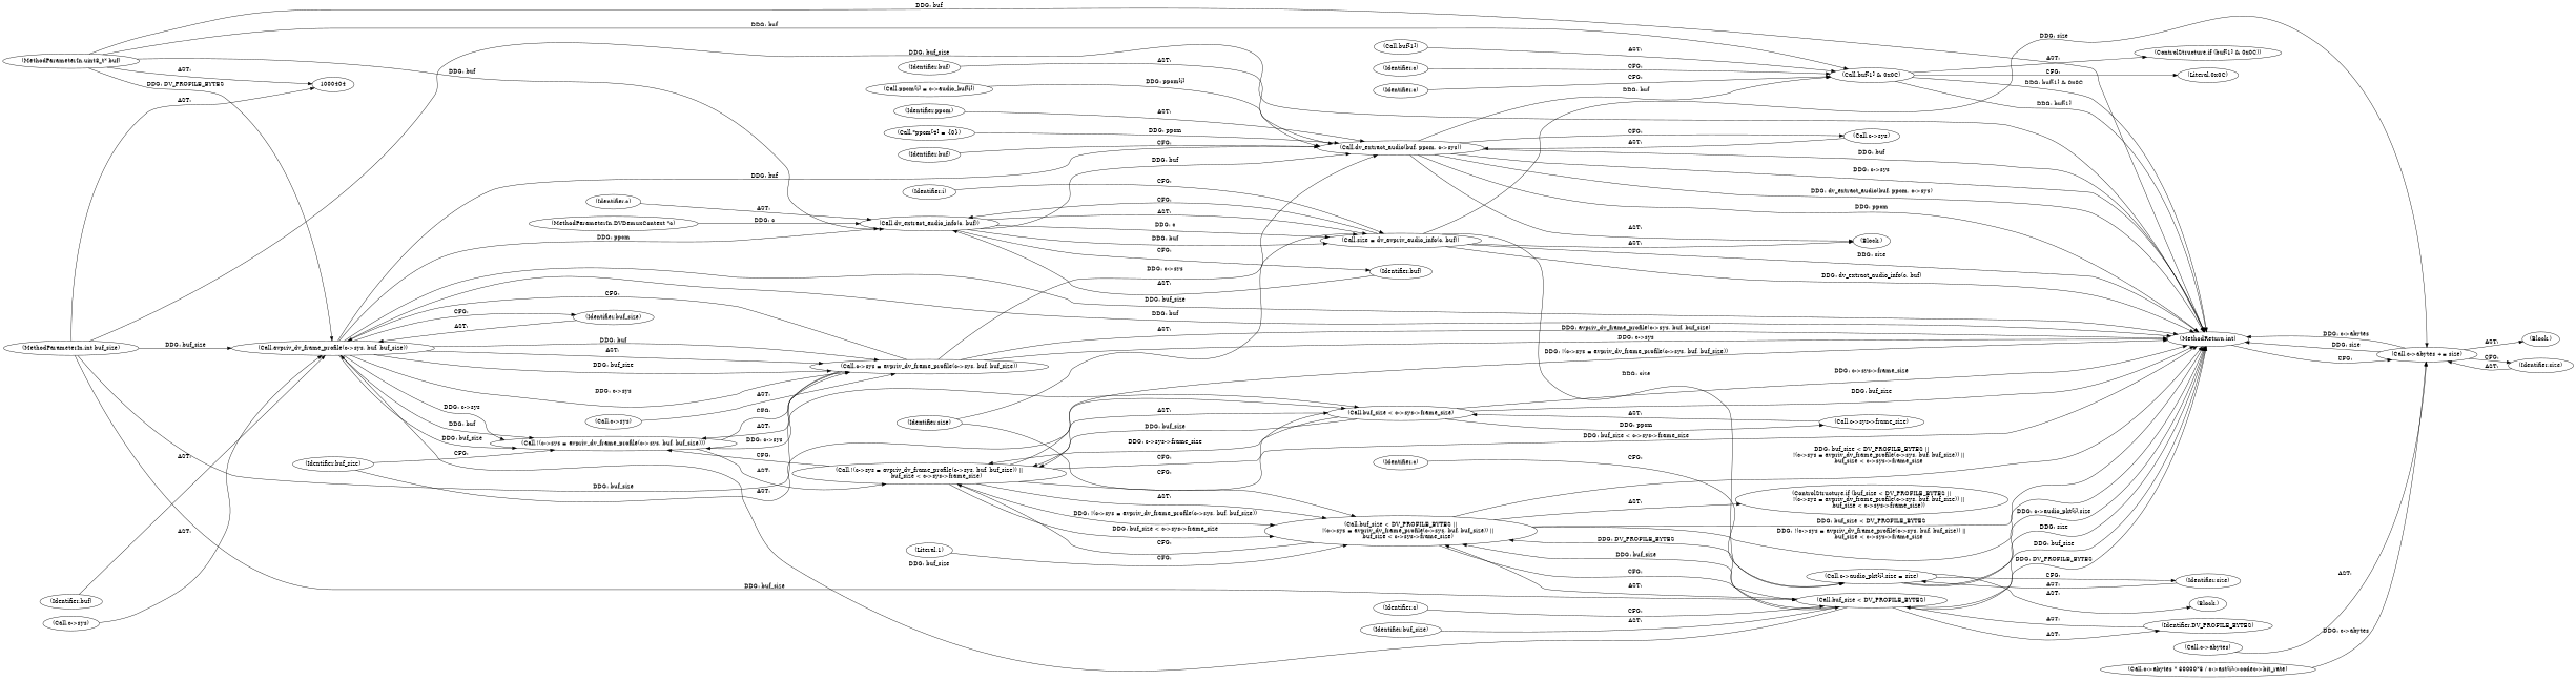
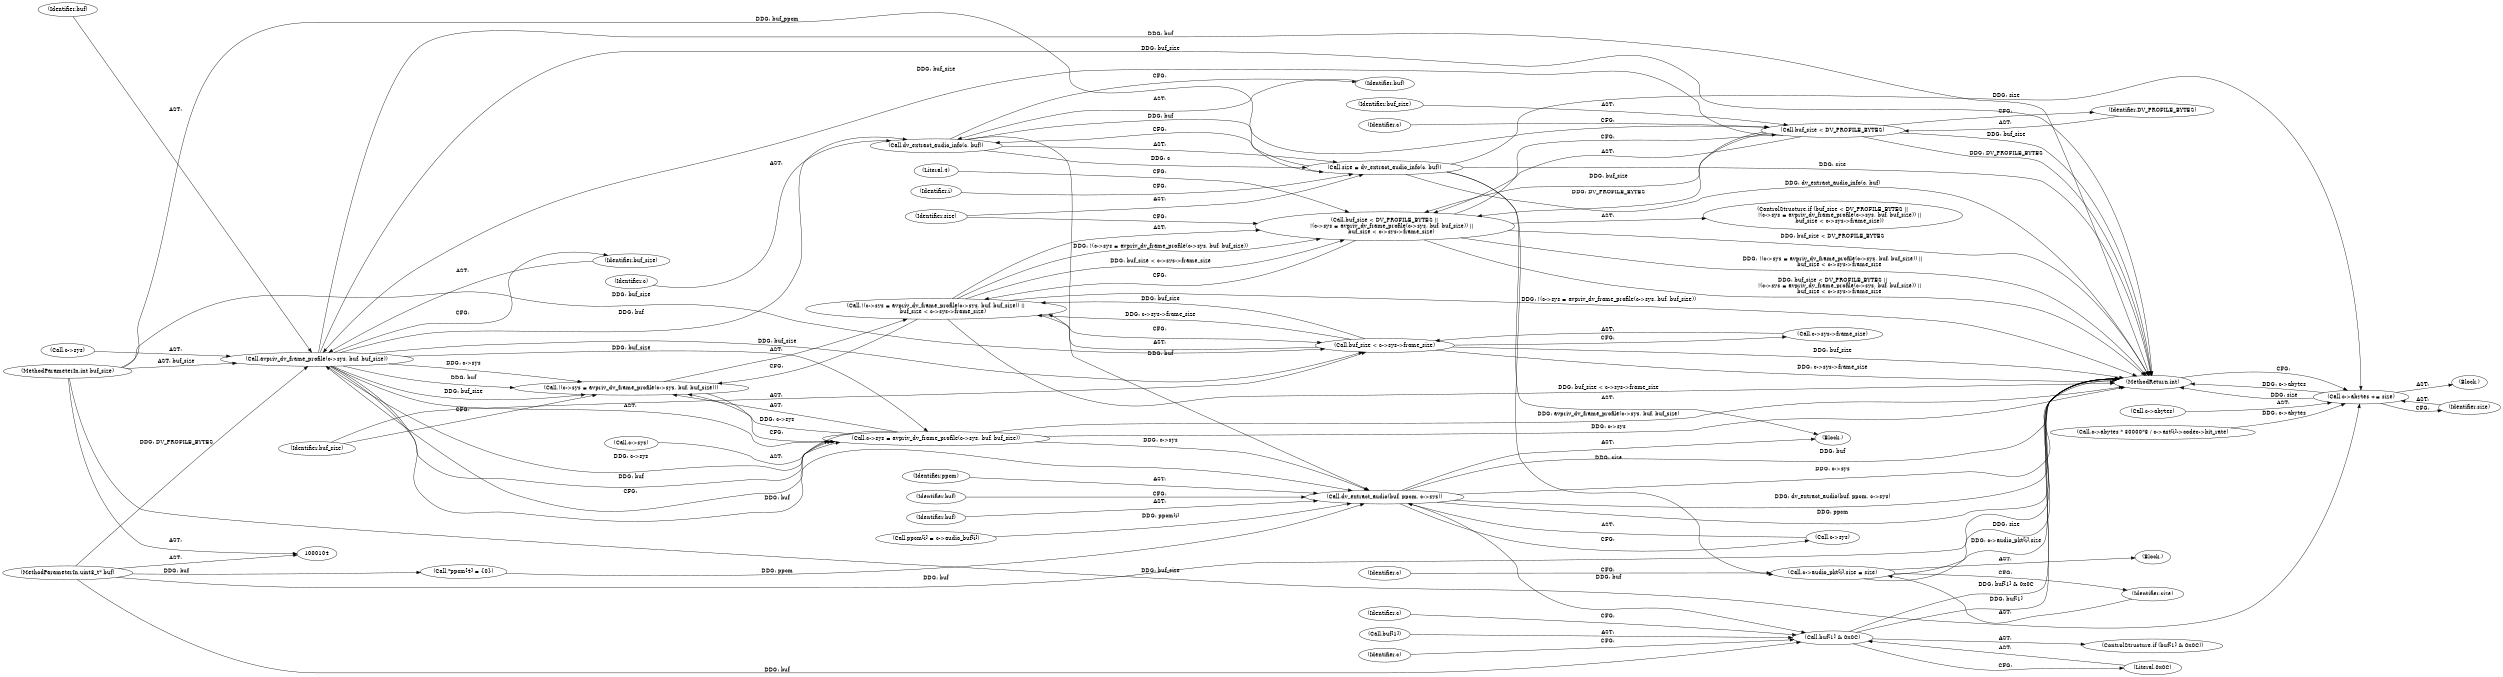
  digraph {
    rankdir=LR
    n1 [label="(Call,avpriv_dv_frame_profile(c->sys, buf, buf_size))"]
    n2 [label="(Call,!(c->sys = avpriv_dv_frame_profile(c->sys, buf, buf_size)))"]
    n3 [label="(Call,c->sys = avpriv_dv_frame_profile(c->sys, buf, buf_size))"]
    n4 [label="(Call,buf_size < c->sys->frame_size)"]
    n5 [label="(Call,dv_extract_audio_info(c, buf))"]
    n6 [label="(MethodReturn,int)"]
    n7 [label="(Identifier,buf_size)"]
    n8 [label="(Call,dv_extract_audio(buf, ppcm, c->sys))"]
    n9 [label="(Call,!(c->sys = avpriv_dv_frame_profile(c->sys, buf, buf_size)) ||\n        buf_size < c->sys->frame_size)"]
    n10 [label="(Call,c->sys->frame_size)"]
-   n11 [label="(Call,size = dv_avpriv_audio_info(c, buf))"]
+   n11 [label="(Call,size = dv_extract_audio_info(c, buf))"]
    n12 [label="(Identifier,buf)"]
    n13 [label="(Call,c->abytes += size)"]
    n14 [label="(MethodParameterIn,uint8_t* buf)"]
    n15 [label="(Call,buf[1] & 0x0C)"]
-   1000104 [label=1000404]
+   1000104
    n17 [label="(Call,c->sys)"]
    n18 [label="(Block,)"]
    n19 [label="(ControlStructure,if (buf[1] & 0x0C))"]
    n20 [label="(Literal,0x0C)"]
    n21 [label="(Call,buf_size < DV_PROFILE_BYTES)"]
    n22 [label="(Call,buf_size < DV_PROFILE_BYTES ||\n        !(c->sys = avpriv_dv_frame_profile(c->sys, buf, buf_size)) ||\n        buf_size < c->sys->frame_size)"]
    n23 [label="(Identifier,DV_PROFILE_BYTES)"]
    n24 [label="(ControlStructure,if (buf_size < DV_PROFILE_BYTES ||\n        !(c->sys = avpriv_dv_frame_profile(c->sys, buf, buf_size)) ||\n        buf_size < c->sys->frame_size))"]
    n25 [label="(MethodParameterIn,int buf_size)"]
    n26 [label="(Call,c->audio_pkt[i].size = size)"]
    n27 [label="(Identifier,size)"]
    n28 [label="(Block,)"]
    n29 [label="(Block,)"]
    n30 [label="(Identifier,size)"]
-   n31 [label="(Literal,1)"]
-   n32 [label="(MethodParameterIn,DVDemuxContext *c)"]
+   n31 [label="(Literal,4)"]
    n33 [label="(Call,c->sys)"]
    n34 [label="(Identifier,buf_size)"]
    n35 [label="(Identifier,c)"]
    n36 [label="(Call,c->abytes)"]
    n37 [label="(Call,c->abytes * 30000*8 / c->ast[i]->codec->bit_rate)"]
    n38 [label="(Identifier,i)"]
    n39 [label="(Call,*ppcm[4] = {0})"]
    n40 [label="(Identifier,c)"]
    n41 [label="(Identifier,buf_size)"]
    n42 [label="(Call,buf[1])"]
    n43 [label="(Identifier,c)"]
    n44 [label="(Identifier,buf)"]
    n45 [label="(Identifier,buf)"]
    n46 [label="(Call,c->sys)"]
    n47 [label="(Identifier,c)"]
    n48 [label="(Identifier,buf)"]
    n49 [label="(Call,ppcm[i] = c->audio_buf[i])"]
    n50 [label="(Identifier,ppcm)"]
    n51 [label="(Identifier,c)"]
    n52 [label="(Identifier,size)"]
    n1 -> n2 [label="DDG: c->sys"]
    n1 -> n2 [label="DDG: buf"]
    n1 -> n2 [label="DDG: buf_size"]
    n1 -> n3 [label="AST: "]
    n1 -> n3 [label="DDG: c->sys"]
    n1 -> n3 [label="DDG: buf"]
    n1 -> n3 [label="DDG: buf_size"]
-   n1 -> n5 [label="DDG: ppcm"]
+   n1 -> n4 [label="DDG: buf_size"]
+   n1 -> n5 [label="DDG: buf"]
    n1 -> n6 [label="DDG: buf"]
    n1 -> n6 [label="DDG: buf_size"]
    n1 -> n7 [label="CFG: "]
    n1 -> n8 [label="DDG: buf"]
    n2 -> n3 [label="CFG: "]
    n2 -> n9 [label="AST: "]
    n3 -> n1 [label="CFG: "]
    n3 -> n2 [label="AST: "]
    n3 -> n2 [label="DDG: c->sys"]
    n3 -> n6 [label="DDG: avpriv_dv_frame_profile(c->sys, buf, buf_size)"]
    n3 -> n6 [label="DDG: c->sys"]
    n3 -> n8 [label="DDG: c->sys"]
    n4 -> n6 [label="DDG: buf_size"]
    n4 -> n6 [label="DDG: c->sys->frame_size"]
    n4 -> n9 [label="AST: "]
    n4 -> n9 [label="DDG: buf_size"]
    n4 -> n9 [label="DDG: c->sys->frame_size"]
-   n4 -> n10 [label="DDG: ppcm"]
+   n4 -> n10 [label="CFG: "]
    n5 -> n8 [label="DDG: buf"]
    n5 -> n11 [label="AST: "]
    n5 -> n11 [label="DDG: c"]
    n5 -> n11 [label="DDG: buf"]
    n5 -> n12 [label="CFG: "]
    n6 -> n13 [label="CFG: "]
    n7 -> n1 [label="AST: "]
    n8 -> n6 [label="DDG: c->sys"]
    n8 -> n6 [label="DDG: dv_extract_audio(buf, ppcm, c->sys)"]
    n8 -> n6 [label="DDG: ppcm"]
    n8 -> n6 [label="DDG: buf"]
    n8 -> n15 [label="DDG: buf"]
    n8 -> n17 [label="CFG: "]
    n8 -> n18 [label="AST: "]
    n9 -> n2 [label="CFG: "]
    n9 -> n4 [label="CFG: "]
    n9 -> n6 [label="DDG: buf_size < c->sys->frame_size"]
    n9 -> n6 [label="DDG: !(c->sys = avpriv_dv_frame_profile(c->sys, buf, buf_size))"]
    n9 -> n22 [label="AST: "]
    n9 -> n22 [label="DDG: !(c->sys = avpriv_dv_frame_profile(c->sys, buf, buf_size))"]
    n9 -> n22 [label="DDG: buf_size < c->sys->frame_size"]
    n10 -> n4 [label="AST: "]
    n11 -> n5 [label="CFG: "]
    n11 -> n6 [label="DDG: size"]
    n11 -> n6 [label="DDG: dv_extract_audio_info(c, buf)"]
    n11 -> n13 [label="DDG: size"]
    n11 -> n18 [label="AST: "]
    n11 -> n26 [label="DDG: size"]
    n12 -> n5 [label="AST: "]
    n13 -> n6 [label="DDG: c->abytes"]
    n13 -> n6 [label="DDG: size"]
    n13 -> n29 [label="AST: "]
    n13 -> n30 [label="CFG: "]
    n14 -> n1 [label="DDG: DV_PROFILE_BYTES"]
-   n14 -> n5 [label="DDG: buf"]
+   n14 -> n39 [label="DDG: buf"]
    n14 -> n6 [label="DDG: buf"]
    n14 -> n15 [label="DDG: buf"]
    n14 -> 1000104 [label="AST: "]
    n15 -> n6 [label="DDG: buf[1] & 0x0C"]
    n15 -> n6 [label="DDG: buf[1]"]
    n15 -> n19 [label="AST: "]
    n15 -> n20 [label="CFG: "]
    n17 -> n8 [label="AST: "]
+   n20 -> n15 [label="AST: "]
    n21 -> n1 [label="DDG: buf_size"]
    n21 -> n6 [label="DDG: buf_size"]
    n21 -> n6 [label="DDG: DV_PROFILE_BYTES"]
    n21 -> n22 [label="AST: "]
    n21 -> n22 [label="DDG: buf_size"]
    n21 -> n22 [label="DDG: DV_PROFILE_BYTES"]
-   n21 -> n23 [label="AST: "]
+   n21 -> n23 [label="CFG: "]
    n22 -> n6 [label="DDG: buf_size < DV_PROFILE_BYTES"]
    n22 -> n6 [label="DDG: !(c->sys = avpriv_dv_frame_profile(c->sys, buf, buf_size)) ||\n        buf_size < c->sys->frame_size"]
    n22 -> n6 [label="DDG: buf_size < DV_PROFILE_BYTES ||\n        !(c->sys = avpriv_dv_frame_profile(c->sys, buf, buf_size)) ||\n        buf_size < c->sys->frame_size"]
    n22 -> n9 [label="CFG: "]
    n22 -> n21 [label="CFG: "]
    n22 -> n24 [label="AST: "]
    n23 -> n21 [label="AST: "]
-   n25 -> n1 [label="DDG: buf_size"]
+   n25 -> n1 [label="AST: buf_size"]
    n25 -> n4 [label="DDG: buf_size"]
-   n25 -> n6 [label="DDG: buf_size"]
+   n25 -> n13 [label="DDG: buf_size"]
    n25 -> 1000104 [label="AST: "]
-   n25 -> n21 [label="DDG: buf_size"]
+   n25 -> n21 [label="DDG: buf_ppcm"]
    n26 -> n6 [label="DDG: size"]
    n26 -> n6 [label="DDG: c->audio_pkt[i].size"]
    n26 -> n27 [label="CFG: "]
    n26 -> n28 [label="AST: "]
    n27 -> n26 [label="AST: "]
    n30 -> n13 [label="AST: "]
    n31 -> n22 [label="CFG: "]
-   n32 -> n5 [label="DDG: c"]
    n33 -> n3 [label="AST: "]
    n34 -> n21 [label="AST: "]
    n35 -> n26 [label="CFG: "]
    n36 -> n13 [label="AST: "]
    n37 -> n13 [label="DDG: c->abytes"]
    n38 -> n11 [label="CFG: "]
    n39 -> n8 [label="DDG: ppcm"]
    n40 -> n15 [label="CFG: "]
    n41 -> n2 [label="CFG: "]
    n41 -> n4 [label="AST: "]
    n42 -> n15 [label="AST: "]
    n43 -> n15 [label="CFG: "]
    n44 -> n8 [label="CFG: "]
    n45 -> n8 [label="AST: "]
    n46 -> n1 [label="AST: "]
    n47 -> n5 [label="AST: "]
    n48 -> n1 [label="AST: "]
    n49 -> n8 [label="DDG: ppcm[i]"]
    n50 -> n8 [label="AST: "]
    n51 -> n21 [label="CFG: "]
    n52 -> n11 [label="AST: "]
    n52 -> n22 [label="CFG: "]
  }
